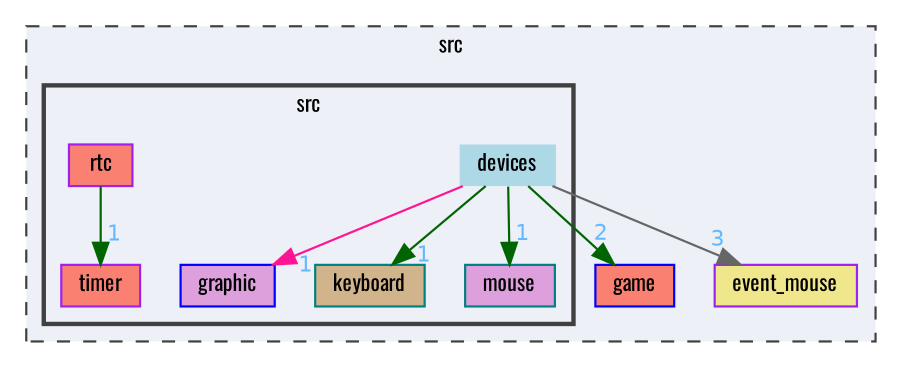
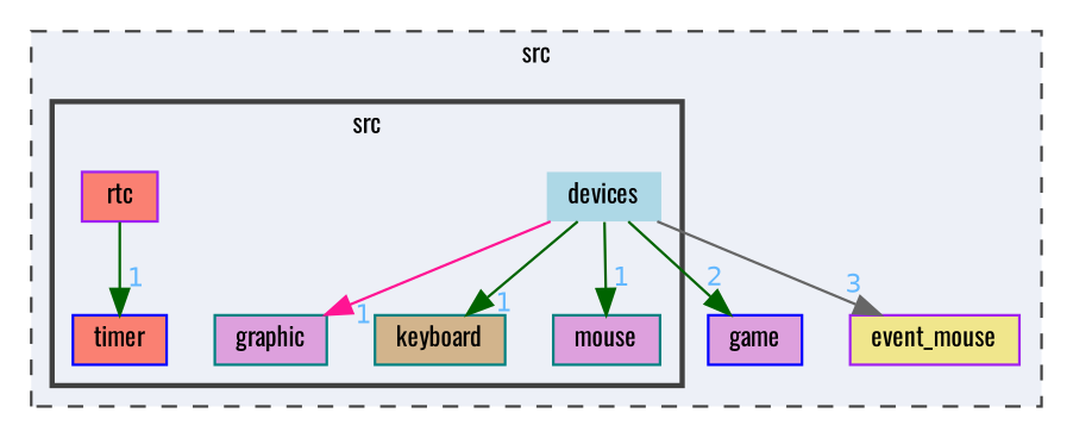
  digraph {
    compound=true
    fontname=Oswald
    node [color=purple fillcolor=plum fontname=Oswald fontsize=10 shape=box style=filled]
    edge [color=darkgreen fontcolor=steelblue1 fontname=Oswald fontsize=10 headlabel=1 labeldistance=1.5 labelfontname=Helvetica labelfontsize=10]
    n1 [fillcolor=lightblue height=0.2 label=devices shape=plaintext width=0.4]
-   n2 [color=blue height=0.2 label=graphic width=0.4]
+   n2 [color=teal height=0.2 label=graphic width=0.4]
    n3 [color=teal fillcolor=tan height=0.2 label=keyboard width=0.4]
    n4 [color=teal height=0.2 label=mouse width=0.4]
    n5 [fillcolor=salmon height=0.2 label=rtc width=0.4]
-   n6 [fillcolor=salmon height=0.2 label=timer width=0.4]
-   n7 [color=blue fillcolor=salmon height=0.2 label=game width=0.4]
+   n6 [color=blue fillcolor=salmon height=0.2 label=timer width=0.4]
+   n7 [color=blue height=0.2 label=game width=0.4]
    n8 [fillcolor=khaki height=0.2 label=event_mouse width=0.4]
    subgraph cluster_1 {
      bgcolor="#edf0f7"
      fontsize=10
      label=src
      pencolor=grey25
      style="filled,dashed"
      n7
      n8
      subgraph cluster_2 {
        bgcolor="#edf0f7"
        fontsize=10
        label=src
        pencolor=grey25
        style="filled,bold"
        n1
        n2
        n3
        n4
        n5
        n6
      }
    }
    n1 -> n2 [color=deeppink]
    n1 -> n3
    n1 -> n4
    n1 -> n7 [headlabel=2]
    n1 -> n8 [color=gray40 headlabel=3]
    n5 -> n6
  }
